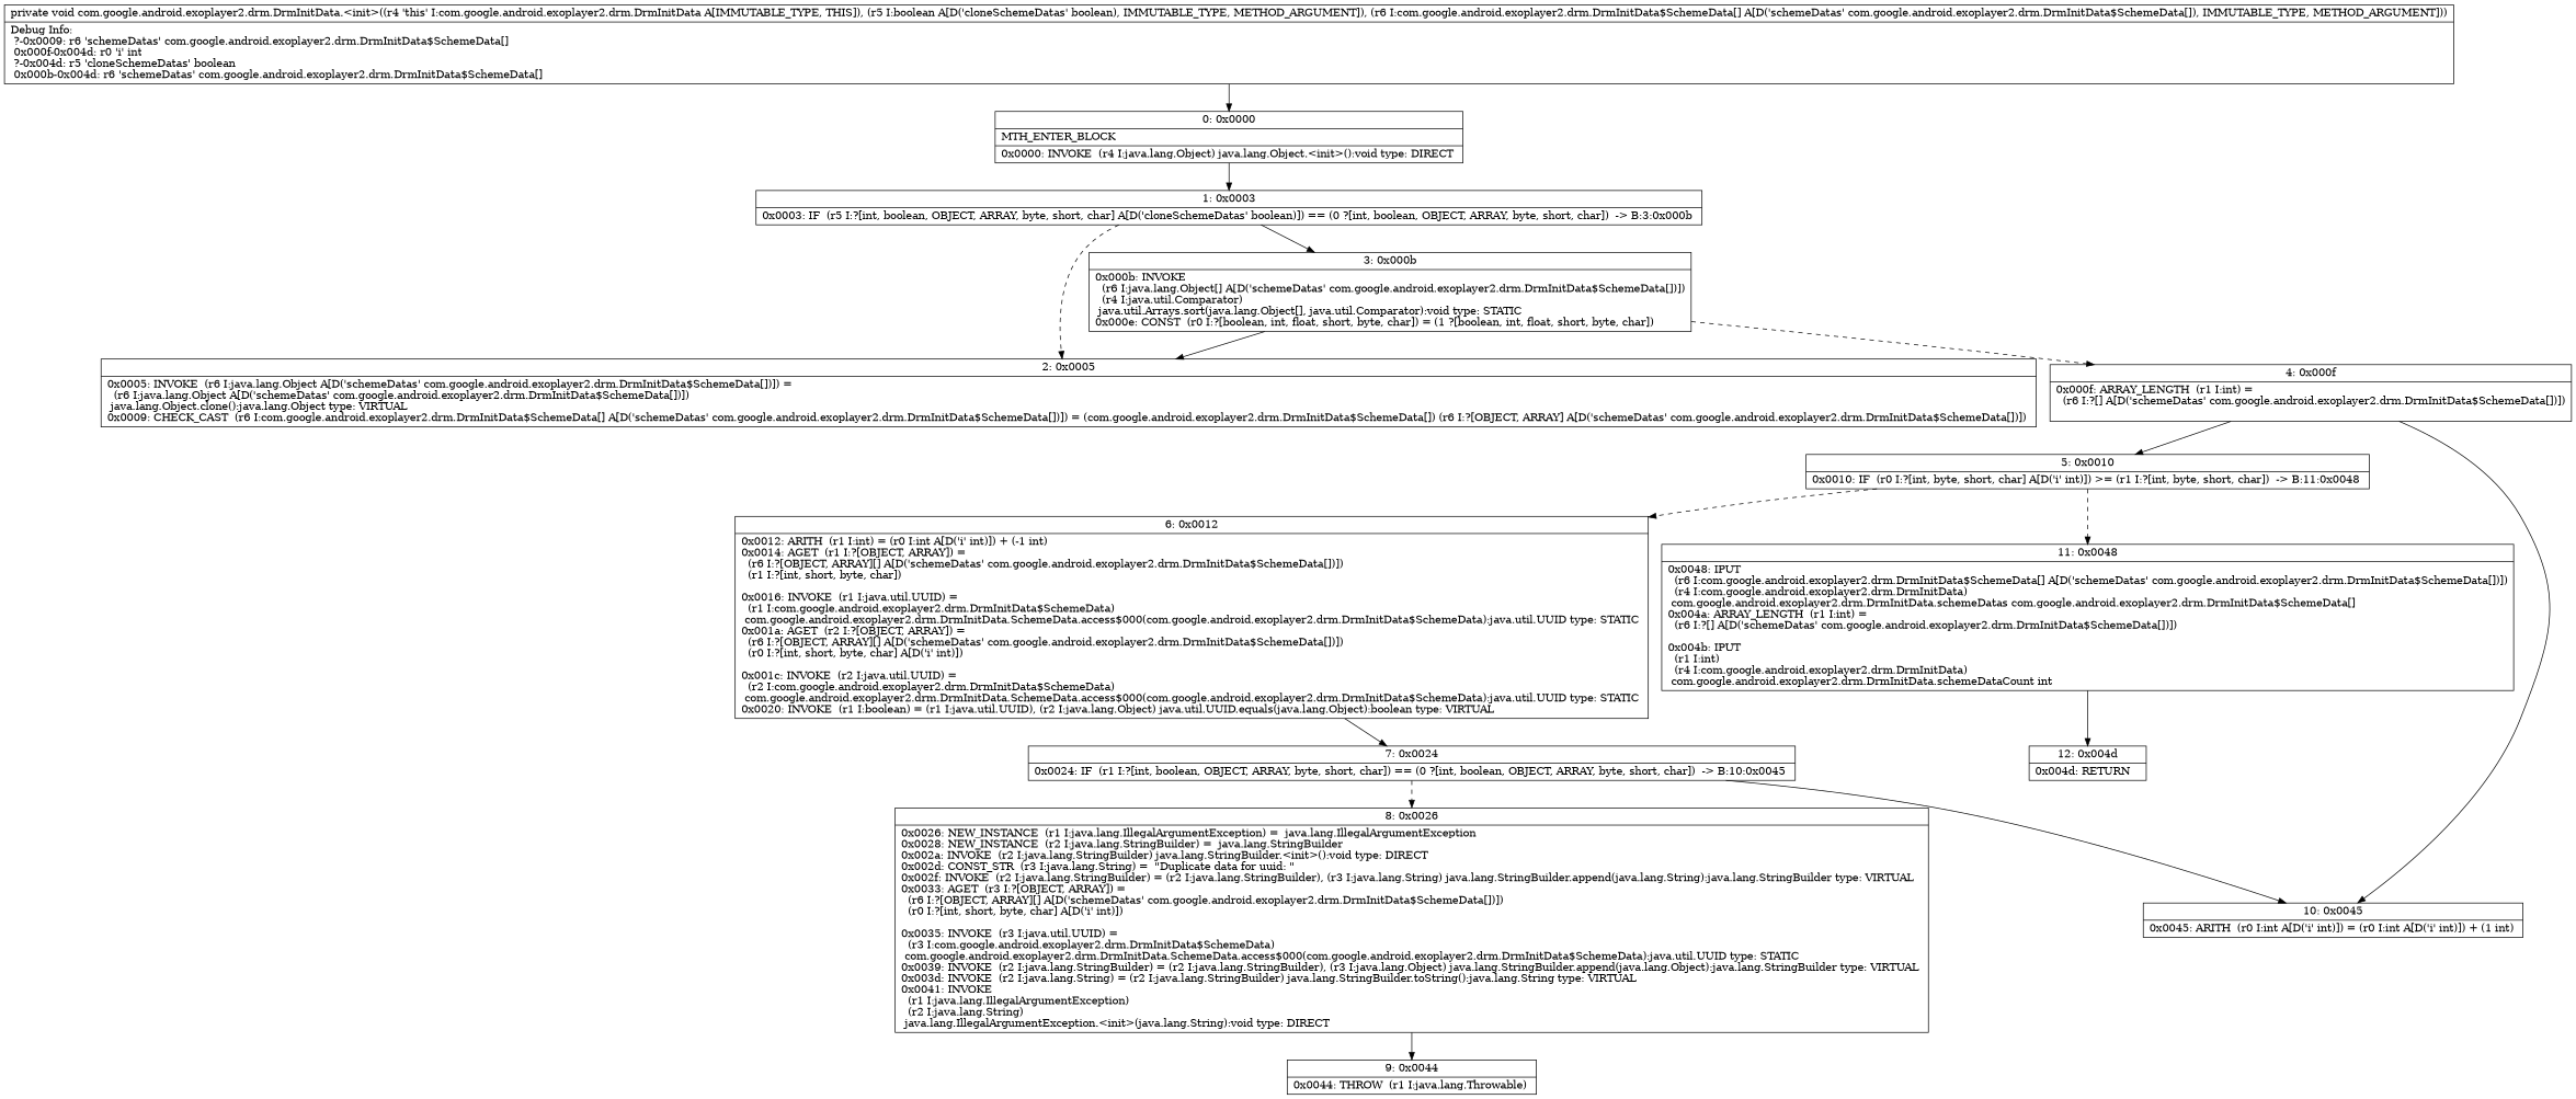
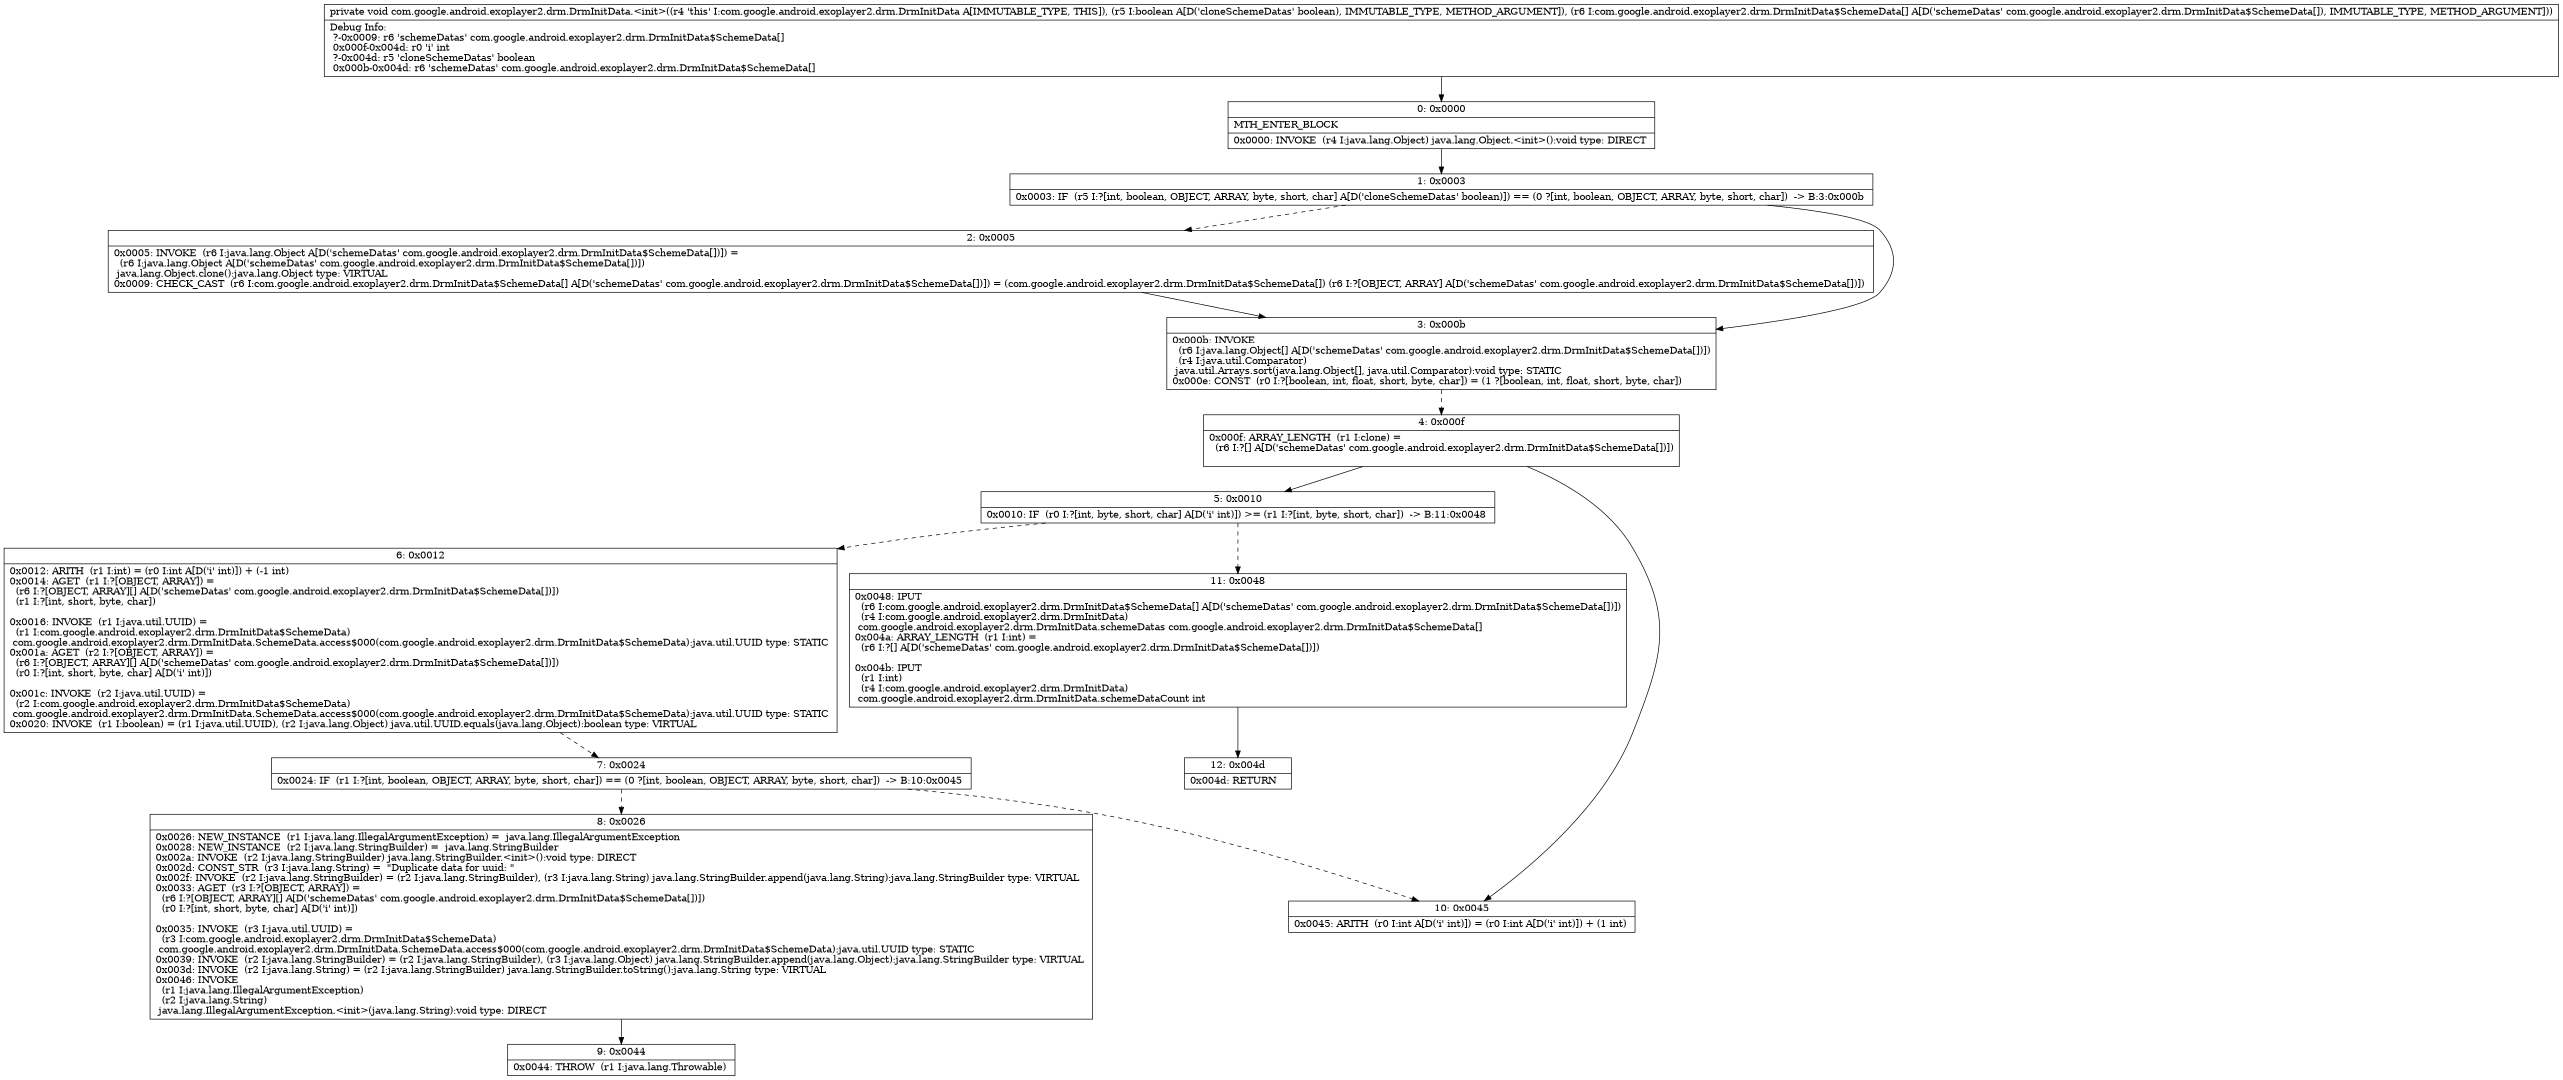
  digraph {
    node [shape=record]
    n1 [label="{0\:\ 0x0000|MTH_ENTER_BLOCK\l|0x0000: INVOKE  (r4 I:java.lang.Object) java.lang.Object.\<init\>():void type: DIRECT \l}"]
    n2 [label="{1\:\ 0x0003|0x0003: IF  (r5 I:?[int, boolean, OBJECT, ARRAY, byte, short, char] A[D('cloneSchemeDatas' boolean)]) == (0 ?[int, boolean, OBJECT, ARRAY, byte, short, char])  \-\> B:3:0x000b \l}"]
    n3 [label="{2\:\ 0x0005|0x0005: INVOKE  (r6 I:java.lang.Object A[D('schemeDatas' com.google.android.exoplayer2.drm.DrmInitData$SchemeData[])]) = \l  (r6 I:java.lang.Object A[D('schemeDatas' com.google.android.exoplayer2.drm.DrmInitData$SchemeData[])])\l java.lang.Object.clone():java.lang.Object type: VIRTUAL \l0x0009: CHECK_CAST  (r6 I:com.google.android.exoplayer2.drm.DrmInitData$SchemeData[] A[D('schemeDatas' com.google.android.exoplayer2.drm.DrmInitData$SchemeData[])]) = (com.google.android.exoplayer2.drm.DrmInitData$SchemeData[]) (r6 I:?[OBJECT, ARRAY] A[D('schemeDatas' com.google.android.exoplayer2.drm.DrmInitData$SchemeData[])]) \l}"]
    n4 [label="{3\:\ 0x000b|0x000b: INVOKE  \l  (r6 I:java.lang.Object[] A[D('schemeDatas' com.google.android.exoplayer2.drm.DrmInitData$SchemeData[])])\l  (r4 I:java.util.Comparator)\l java.util.Arrays.sort(java.lang.Object[], java.util.Comparator):void type: STATIC \l0x000e: CONST  (r0 I:?[boolean, int, float, short, byte, char]) = (1 ?[boolean, int, float, short, byte, char]) \l}"]
-   n5 [label="{4\:\ 0x000f|0x000f: ARRAY_LENGTH  (r1 I:int) = \l  (r6 I:?[] A[D('schemeDatas' com.google.android.exoplayer2.drm.DrmInitData$SchemeData[])])\l \l}"]
+   n5 [label="{4\:\ 0x000f|0x000f: ARRAY_LENGTH  (r1 I:clone) = \l  (r6 I:?[] A[D('schemeDatas' com.google.android.exoplayer2.drm.DrmInitData$SchemeData[])])\l \l}"]
    n6 [label="{5\:\ 0x0010|0x0010: IF  (r0 I:?[int, byte, short, char] A[D('i' int)]) \>= (r1 I:?[int, byte, short, char])  \-\> B:11:0x0048 \l}"]
    n7 [label="{10\:\ 0x0045|0x0045: ARITH  (r0 I:int A[D('i' int)]) = (r0 I:int A[D('i' int)]) + (1 int) \l}"]
    n8 [label="{6\:\ 0x0012|0x0012: ARITH  (r1 I:int) = (r0 I:int A[D('i' int)]) + (\-1 int) \l0x0014: AGET  (r1 I:?[OBJECT, ARRAY]) = \l  (r6 I:?[OBJECT, ARRAY][] A[D('schemeDatas' com.google.android.exoplayer2.drm.DrmInitData$SchemeData[])])\l  (r1 I:?[int, short, byte, char])\l \l0x0016: INVOKE  (r1 I:java.util.UUID) = \l  (r1 I:com.google.android.exoplayer2.drm.DrmInitData$SchemeData)\l com.google.android.exoplayer2.drm.DrmInitData.SchemeData.access$000(com.google.android.exoplayer2.drm.DrmInitData$SchemeData):java.util.UUID type: STATIC \l0x001a: AGET  (r2 I:?[OBJECT, ARRAY]) = \l  (r6 I:?[OBJECT, ARRAY][] A[D('schemeDatas' com.google.android.exoplayer2.drm.DrmInitData$SchemeData[])])\l  (r0 I:?[int, short, byte, char] A[D('i' int)])\l \l0x001c: INVOKE  (r2 I:java.util.UUID) = \l  (r2 I:com.google.android.exoplayer2.drm.DrmInitData$SchemeData)\l com.google.android.exoplayer2.drm.DrmInitData.SchemeData.access$000(com.google.android.exoplayer2.drm.DrmInitData$SchemeData):java.util.UUID type: STATIC \l0x0020: INVOKE  (r1 I:boolean) = (r1 I:java.util.UUID), (r2 I:java.lang.Object) java.util.UUID.equals(java.lang.Object):boolean type: VIRTUAL \l}"]
    n9 [label="{11\:\ 0x0048|0x0048: IPUT  \l  (r6 I:com.google.android.exoplayer2.drm.DrmInitData$SchemeData[] A[D('schemeDatas' com.google.android.exoplayer2.drm.DrmInitData$SchemeData[])])\l  (r4 I:com.google.android.exoplayer2.drm.DrmInitData)\l com.google.android.exoplayer2.drm.DrmInitData.schemeDatas com.google.android.exoplayer2.drm.DrmInitData$SchemeData[] \l0x004a: ARRAY_LENGTH  (r1 I:int) = \l  (r6 I:?[] A[D('schemeDatas' com.google.android.exoplayer2.drm.DrmInitData$SchemeData[])])\l \l0x004b: IPUT  \l  (r1 I:int)\l  (r4 I:com.google.android.exoplayer2.drm.DrmInitData)\l com.google.android.exoplayer2.drm.DrmInitData.schemeDataCount int \l}"]
    n10 [label="{7\:\ 0x0024|0x0024: IF  (r1 I:?[int, boolean, OBJECT, ARRAY, byte, short, char]) == (0 ?[int, boolean, OBJECT, ARRAY, byte, short, char])  \-\> B:10:0x0045 \l}"]
    n11 [label="{12\:\ 0x004d|0x004d: RETURN   \l}"]
-   n12 [label="{8\:\ 0x0026|0x0026: NEW_INSTANCE  (r1 I:java.lang.IllegalArgumentException) =  java.lang.IllegalArgumentException \l0x0028: NEW_INSTANCE  (r2 I:java.lang.StringBuilder) =  java.lang.StringBuilder \l0x002a: INVOKE  (r2 I:java.lang.StringBuilder) java.lang.StringBuilder.\<init\>():void type: DIRECT \l0x002d: CONST_STR  (r3 I:java.lang.String) =  \"Duplicate data for uuid: \" \l0x002f: INVOKE  (r2 I:java.lang.StringBuilder) = (r2 I:java.lang.StringBuilder), (r3 I:java.lang.String) java.lang.StringBuilder.append(java.lang.String):java.lang.StringBuilder type: VIRTUAL \l0x0033: AGET  (r3 I:?[OBJECT, ARRAY]) = \l  (r6 I:?[OBJECT, ARRAY][] A[D('schemeDatas' com.google.android.exoplayer2.drm.DrmInitData$SchemeData[])])\l  (r0 I:?[int, short, byte, char] A[D('i' int)])\l \l0x0035: INVOKE  (r3 I:java.util.UUID) = \l  (r3 I:com.google.android.exoplayer2.drm.DrmInitData$SchemeData)\l com.google.android.exoplayer2.drm.DrmInitData.SchemeData.access$000(com.google.android.exoplayer2.drm.DrmInitData$SchemeData):java.util.UUID type: STATIC \l0x0039: INVOKE  (r2 I:java.lang.StringBuilder) = (r2 I:java.lang.StringBuilder), (r3 I:java.lang.Object) java.lang.StringBuilder.append(java.lang.Object):java.lang.StringBuilder type: VIRTUAL \l0x003d: INVOKE  (r2 I:java.lang.String) = (r2 I:java.lang.StringBuilder) java.lang.StringBuilder.toString():java.lang.String type: VIRTUAL \l0x0041: INVOKE  \l  (r1 I:java.lang.IllegalArgumentException)\l  (r2 I:java.lang.String)\l java.lang.IllegalArgumentException.\<init\>(java.lang.String):void type: DIRECT \l}"]
+   n12 [label="{8\:\ 0x0026|0x0026: NEW_INSTANCE  (r1 I:java.lang.IllegalArgumentException) =  java.lang.IllegalArgumentException \l0x0028: NEW_INSTANCE  (r2 I:java.lang.StringBuilder) =  java.lang.StringBuilder \l0x002a: INVOKE  (r2 I:java.lang.StringBuilder) java.lang.StringBuilder.\<init\>():void type: DIRECT \l0x002d: CONST_STR  (r3 I:java.lang.String) =  \"Duplicate data for uuid: \" \l0x002f: INVOKE  (r2 I:java.lang.StringBuilder) = (r2 I:java.lang.StringBuilder), (r3 I:java.lang.String) java.lang.StringBuilder.append(java.lang.String):java.lang.StringBuilder type: VIRTUAL \l0x0033: AGET  (r3 I:?[OBJECT, ARRAY]) = \l  (r6 I:?[OBJECT, ARRAY][] A[D('schemeDatas' com.google.android.exoplayer2.drm.DrmInitData$SchemeData[])])\l  (r0 I:?[int, short, byte, char] A[D('i' int)])\l \l0x0035: INVOKE  (r3 I:java.util.UUID) = \l  (r3 I:com.google.android.exoplayer2.drm.DrmInitData$SchemeData)\l com.google.android.exoplayer2.drm.DrmInitData.SchemeData.access$000(com.google.android.exoplayer2.drm.DrmInitData$SchemeData):java.util.UUID type: STATIC \l0x0039: INVOKE  (r2 I:java.lang.StringBuilder) = (r2 I:java.lang.StringBuilder), (r3 I:java.lang.Object) java.lang.StringBuilder.append(java.lang.Object):java.lang.StringBuilder type: VIRTUAL \l0x003d: INVOKE  (r2 I:java.lang.String) = (r2 I:java.lang.StringBuilder) java.lang.StringBuilder.toString():java.lang.String type: VIRTUAL \l0x0046: INVOKE  \l  (r1 I:java.lang.IllegalArgumentException)\l  (r2 I:java.lang.String)\l java.lang.IllegalArgumentException.\<init\>(java.lang.String):void type: DIRECT \l}"]
    n13 [label="{9\:\ 0x0044|0x0044: THROW  (r1 I:java.lang.Throwable) \l}"]
    n14 [label="{private void com.google.android.exoplayer2.drm.DrmInitData.\<init\>((r4 'this' I:com.google.android.exoplayer2.drm.DrmInitData A[IMMUTABLE_TYPE, THIS]), (r5 I:boolean A[D('cloneSchemeDatas' boolean), IMMUTABLE_TYPE, METHOD_ARGUMENT]), (r6 I:com.google.android.exoplayer2.drm.DrmInitData$SchemeData[] A[D('schemeDatas' com.google.android.exoplayer2.drm.DrmInitData$SchemeData[]), IMMUTABLE_TYPE, METHOD_ARGUMENT]))  | Debug Info:\l  ?\-0x0009: r6 'schemeDatas' com.google.android.exoplayer2.drm.DrmInitData$SchemeData[]\l  0x000f\-0x004d: r0 'i' int\l  ?\-0x004d: r5 'cloneSchemeDatas' boolean\l  0x000b\-0x004d: r6 'schemeDatas' com.google.android.exoplayer2.drm.DrmInitData$SchemeData[]\l}"]
    n1 -> n2
    n2 -> n3 [style=dashed]
    n2 -> n4
-   n4 -> n3
+   n3 -> n4
    n4 -> n5 [style=dashed]
    n5 -> n6
    n5 -> n7
    n6 -> n8 [style=dashed]
    n6 -> n9 [style=dashed]
-   n8 -> n10
+   n8 -> n10 [style=dashed]
    n9 -> n11
-   n10 -> n7
+   n10 -> n7 [style=dashed]
    n10 -> n12 [style=dashed]
    n12 -> n13
    n14 -> n1
  }
